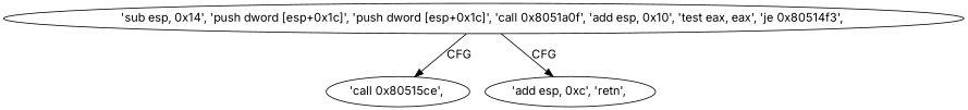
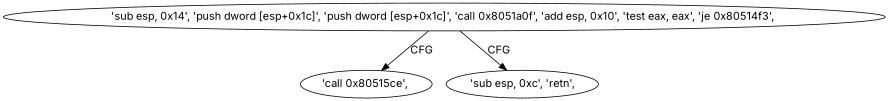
  digraph {
    fontname=Inter
    node [fontname=Inter]
    edge [fontname=Inter]
    n1 [label="'sub esp, 0x14', 'push dword [esp+0x1c]', 'push dword [esp+0x1c]', 'call 0x8051a0f', 'add esp, 0x10', 'test eax, eax', 'je 0x80514f3', "]
    n2 [label="'call 0x80515ce', "]
-   n3 [label="'add esp, 0xc', 'retn', "]
+   n3 [label="'sub esp, 0xc', 'retn',"]
    n1 -> n2 [label=CFG]
    n1 -> n3 [label=CFG]
  }
